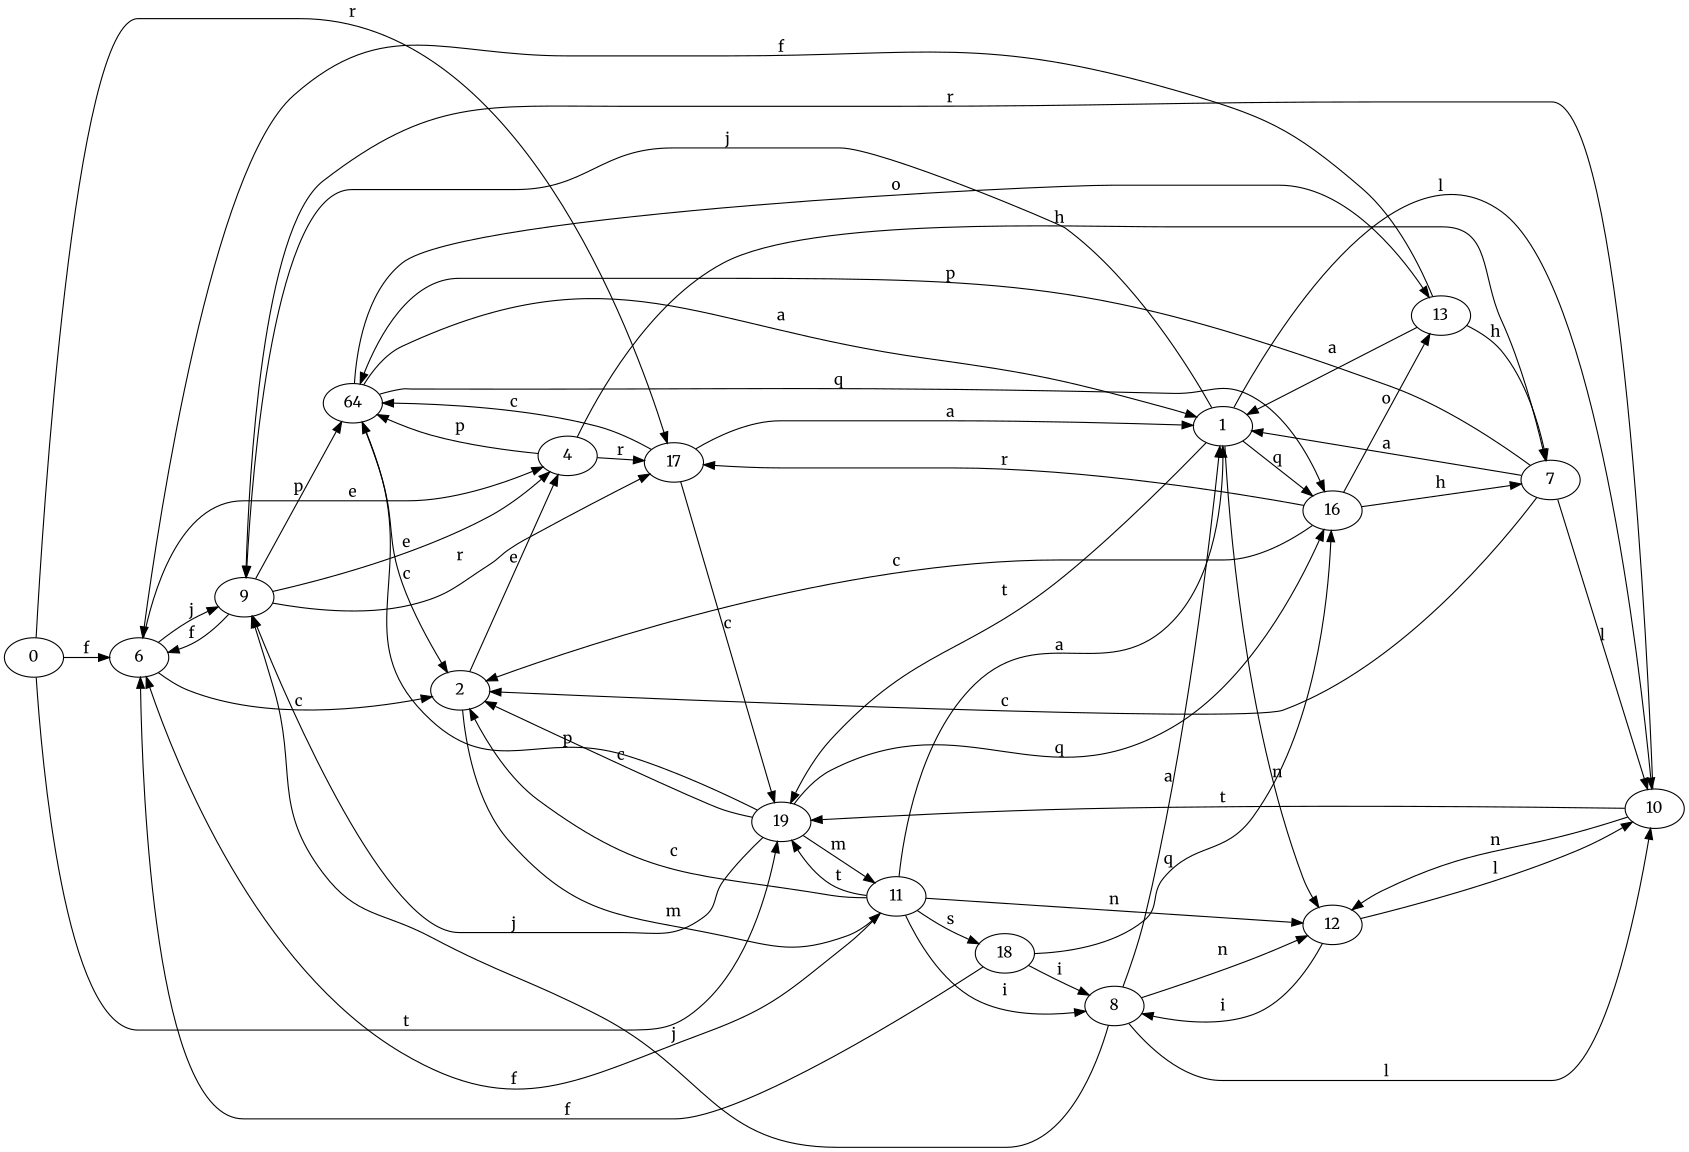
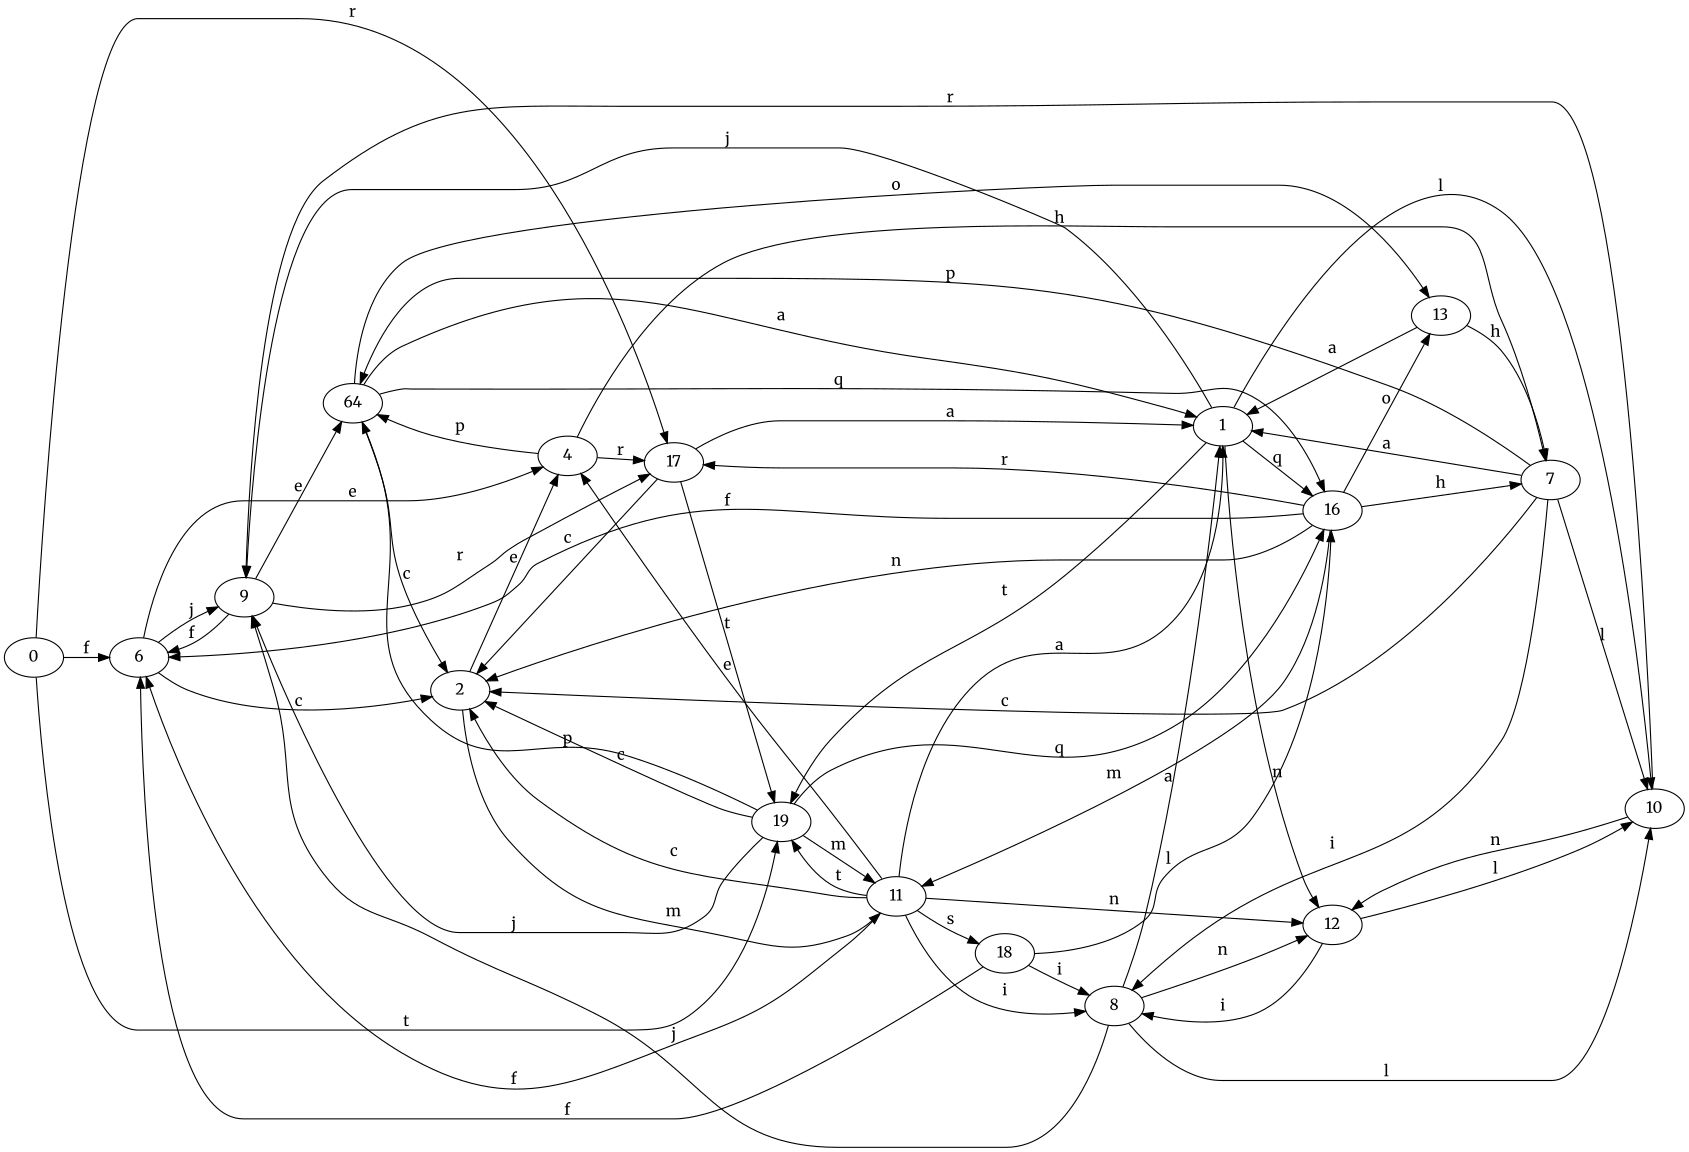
  strict digraph {
    fontname=Merriweather
    rankdir=LR
    node [fontname=Merriweather]
    edge [fontname=Merriweather]
    0
    6
    17
    19
    9
    2
    4
    1
    16
    11
    n11 [label=64]
    10
    12
    8
    7
    13
    18
    0 -> 6 [label=f]
    0 -> 17 [label=r]
    0 -> 19 [label=t]
    6 -> 9 [label=j]
    6 -> 2 [label=c]
    6 -> 4 [label=e]
-   17 -> 19 [label=c]
-   17 -> n11 [label=c]
+   17 -> 19 [label=t]
+   17 -> 2 [label=c]
    17 -> 1 [label=a]
    19 -> 9 [label=j]
    19 -> 2 [label=c]
    19 -> 16 [label=q]
    19 -> 11 [label=m]
    19 -> n11 [label=p]
    9 -> 6 [label=f]
    9 -> 17 [label=r]
-   9 -> 4 [label=e]
-   9 -> n11 [label=p]
+   11 -> 4 [label=e]
+   9 -> n11 [label=e]
    2 -> 4 [label=e]
    2 -> 11 [label=m]
    4 -> 17 [label=r]
    4 -> n11 [label=p]
    4 -> 7 [label=h]
    1 -> 19 [label=t]
    1 -> 9 [label=j]
    1 -> 16 [label=q]
    1 -> 10 [label=l]
    1 -> 12 [label=n]
    16 -> 17 [label=r]
-   16 -> 2 [label=c]
+   16 -> 2 [label=n]
+   16 -> 11 [label=m]
    16 -> 7 [label=h]
    16 -> 13 [label=o]
    11 -> 6 [label=f]
    11 -> 19 [label=t]
    11 -> 2 [label=c]
    11 -> 1 [label=a]
    11 -> 12 [label=n]
    11 -> 8 [label=i]
    11 -> 18 [label=s]
    n11 -> 2 [label=c]
    n11 -> 1 [label=a]
    n11 -> 16 [label=q]
    n11 -> 13 [label=o]
-   10 -> 19 [label=t]
    10 -> 9 [label=r]
    10 -> 12 [label=n]
    12 -> 10 [label=l]
    12 -> 8 [label=i]
    8 -> 9 [label=j]
    8 -> 1 [label=a]
    8 -> 10 [label=l]
    8 -> 12 [label=n]
    7 -> 2 [label=c]
    7 -> 1 [label=a]
    7 -> n11 [label=p]
    7 -> 10 [label=l]
-   13 -> 6 [label=f]
+   7 -> 8 [label=i]
+   16 -> 6 [label=f]
    13 -> 1 [label=a]
    13 -> 7 [label=h]
    18 -> 6 [label=f]
-   18 -> 16 [label=q]
+   18 -> 16 [label=l]
    18 -> 8 [label=i]
  }
